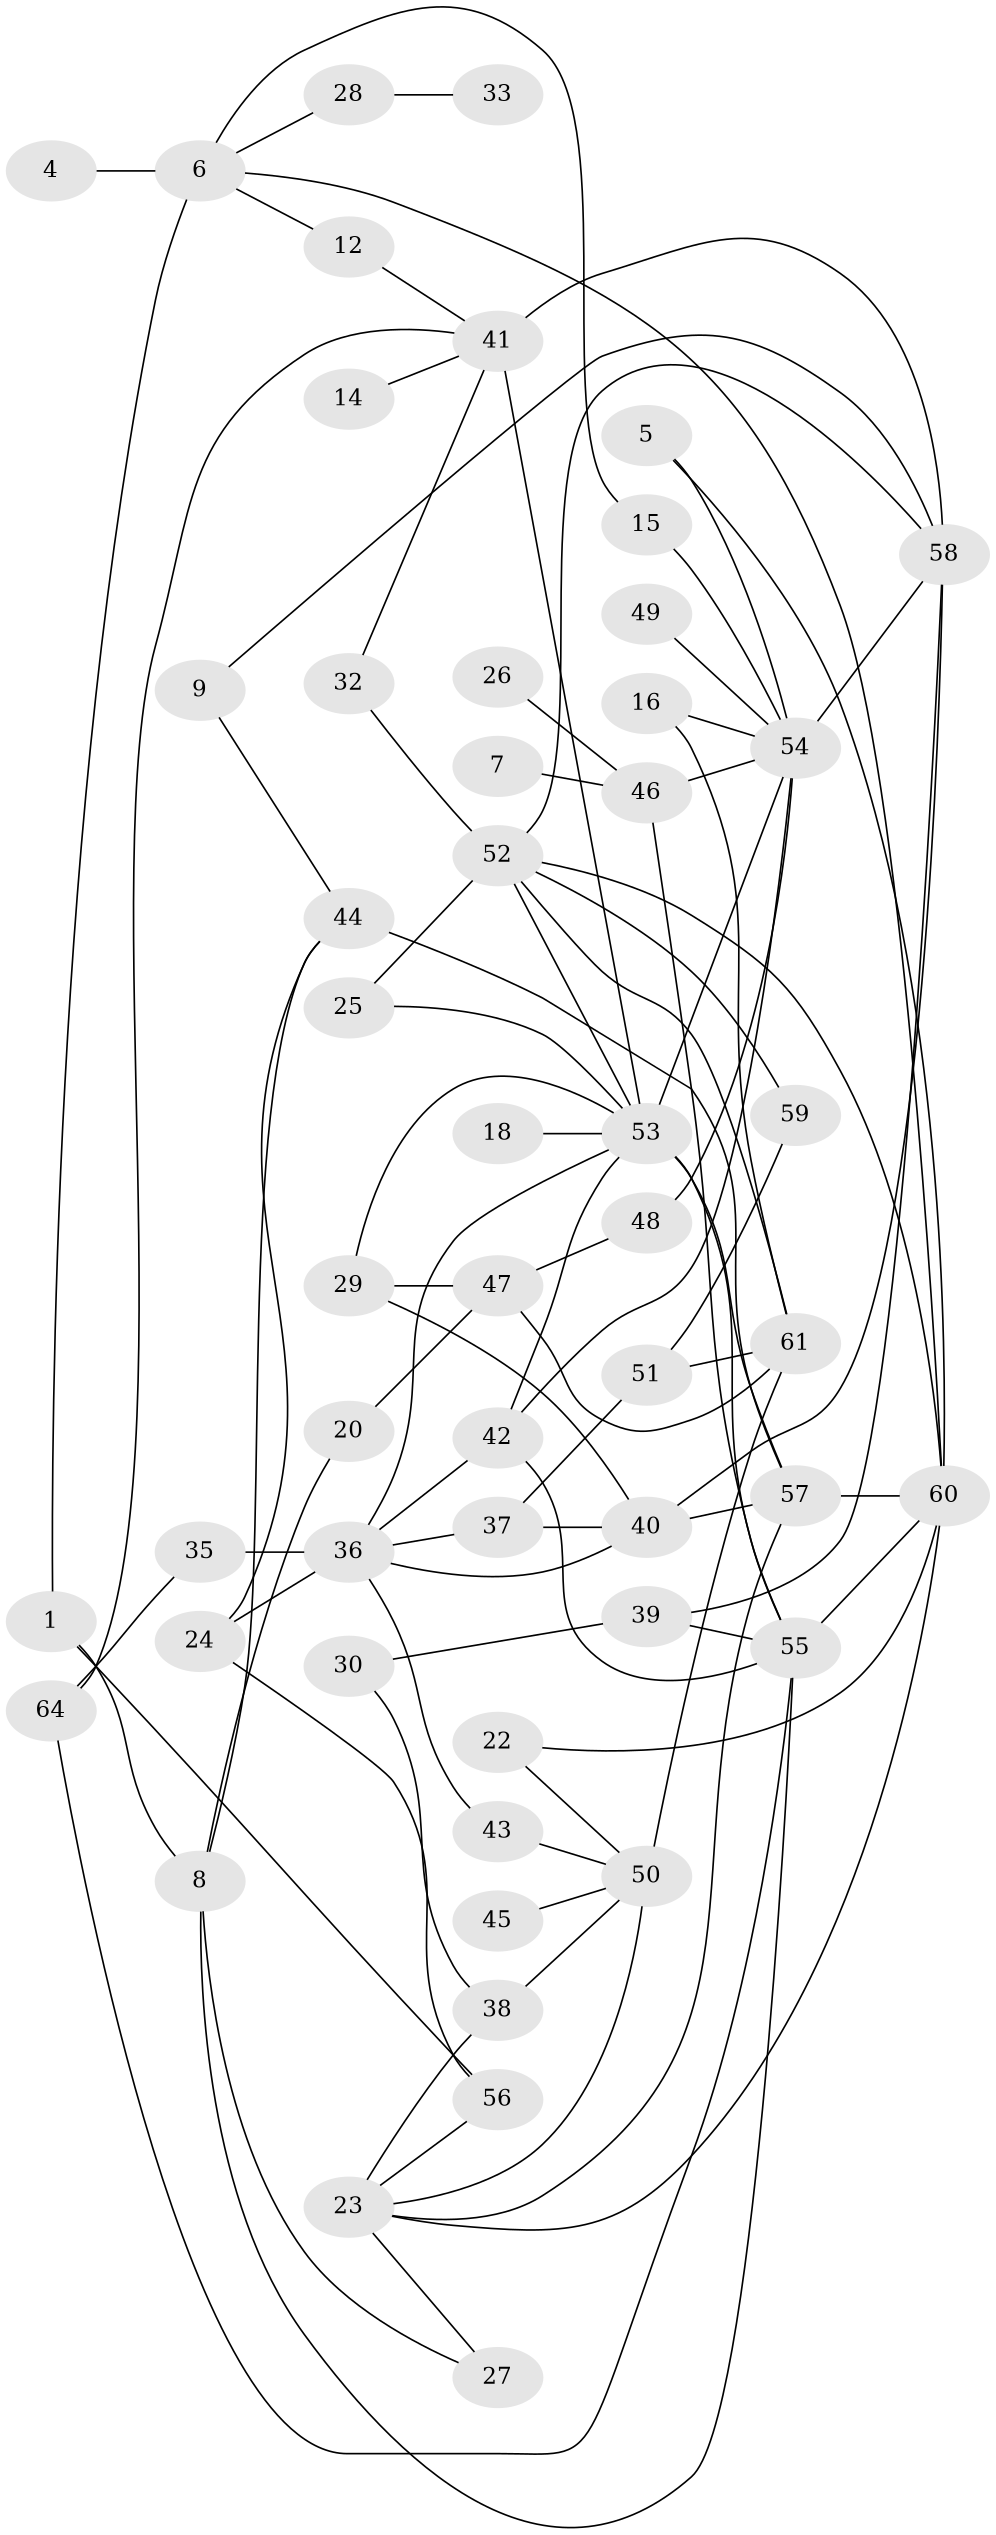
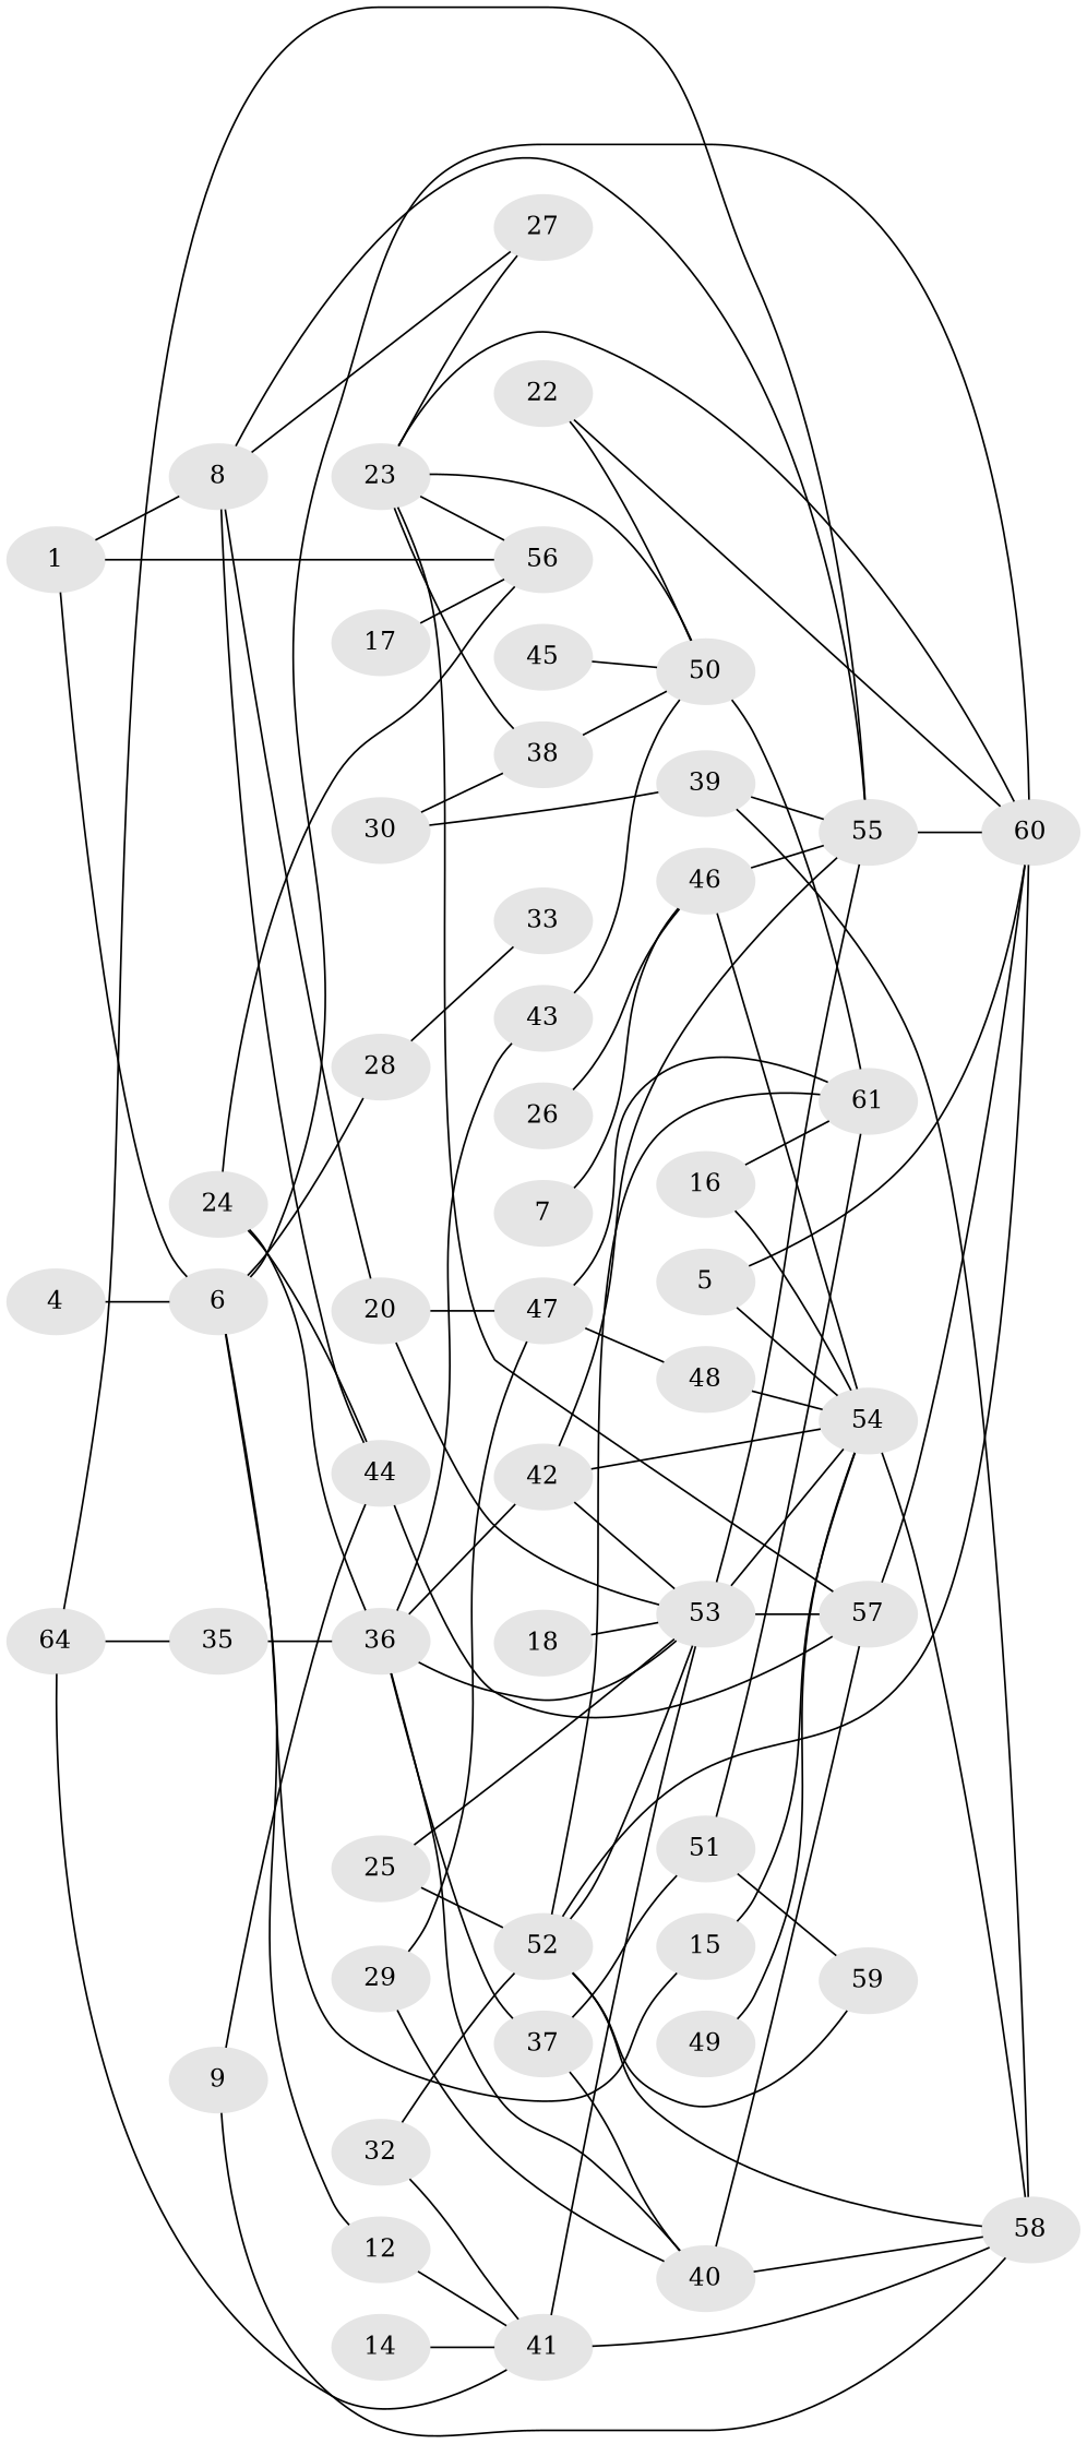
  graph {
    rankdir=LR
    node [color=gray90 style=filled]
    edge [weight=1.0]
    1
    6
    8
    56
    60
    12
    15
    28
    20
    27
    44
    55
    4
    5
    54
    58
    41
    33
    7
    46
    47
    57
    9
    53
    14
    16
    61
+   17
    18
    48
    22
    50
    23
    38
    45
    24
    36
    40
    37
    42
    43
    25
    52
    59
    26
    29
    30
    39
    32
    n50 [label=64]
    35
    51
    49
    1 -- 6
    1 -- 8
    1 -- 56
    6 -- 60
    6 -- 12
    6 -- 15
    6 -- 28
    8 -- 20
    8 -- 27
    8 -- 44
    8 -- 55
    12 -- 41
    15 -- 54
    28 -- 33
    20 -- 47
    44 -- 57
    55 -- 60
    4 -- 6
    5 -- 60
    5 -- 54
    54 -- 58
    41 -- 58
    41 -- 53
    7 -- 46
    46 -- 55
    46 -- 54 [weight=2.0]
    47 -- 61
    47 -- 48
    57 -- 60
    9 -- 44
    9 -- 58
    53 -- 55
    53 -- 54
    53 -- 57
    14 -- 41
    16 -- 54
    16 -- 61
+   17 -- 56
    18 -- 53
    48 -- 54
    22 -- 60
    22 -- 50
    50 -- 61
    23 -- 56
    23 -- 60
    23 -- 27
    23 -- 57
    23 -- 50
    23 -- 38
    38 -- 50
    45 -- 50
    24 -- 56
    24 -- 44
    24 -- 36
    36 -- 53
    36 -- 40
    36 -- 37
    36 -- 42
    36 -- 43
    40 -- 58
    40 -- 57
    37 -- 40
    37 -- 51
    42 -- 55
    42 -- 54
    42 -- 53
    43 -- 50
    25 -- 53
    25 -- 52
    52 -- 60
    52 -- 58
    52 -- 53
    52 -- 61
    52 -- 59
    26 -- 46
    29 -- 47
-   29 -- 53
+   20 -- 53
    29 -- 40
    30 -- 38
    30 -- 39
    39 -- 55
    39 -- 58
    32 -- 41
    32 -- 52
    n50 -- 55
    n50 -- 41
    n50 -- 35
    35 -- 36
    51 -- 61
    51 -- 59
    49 -- 54
  }
